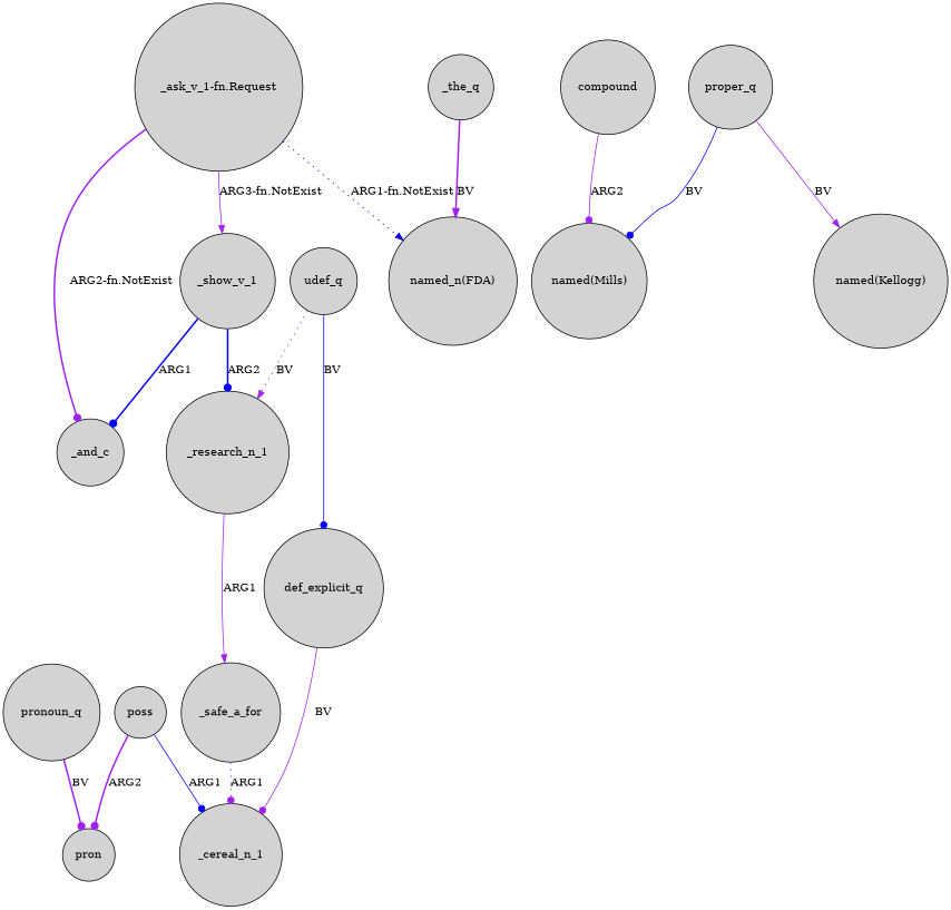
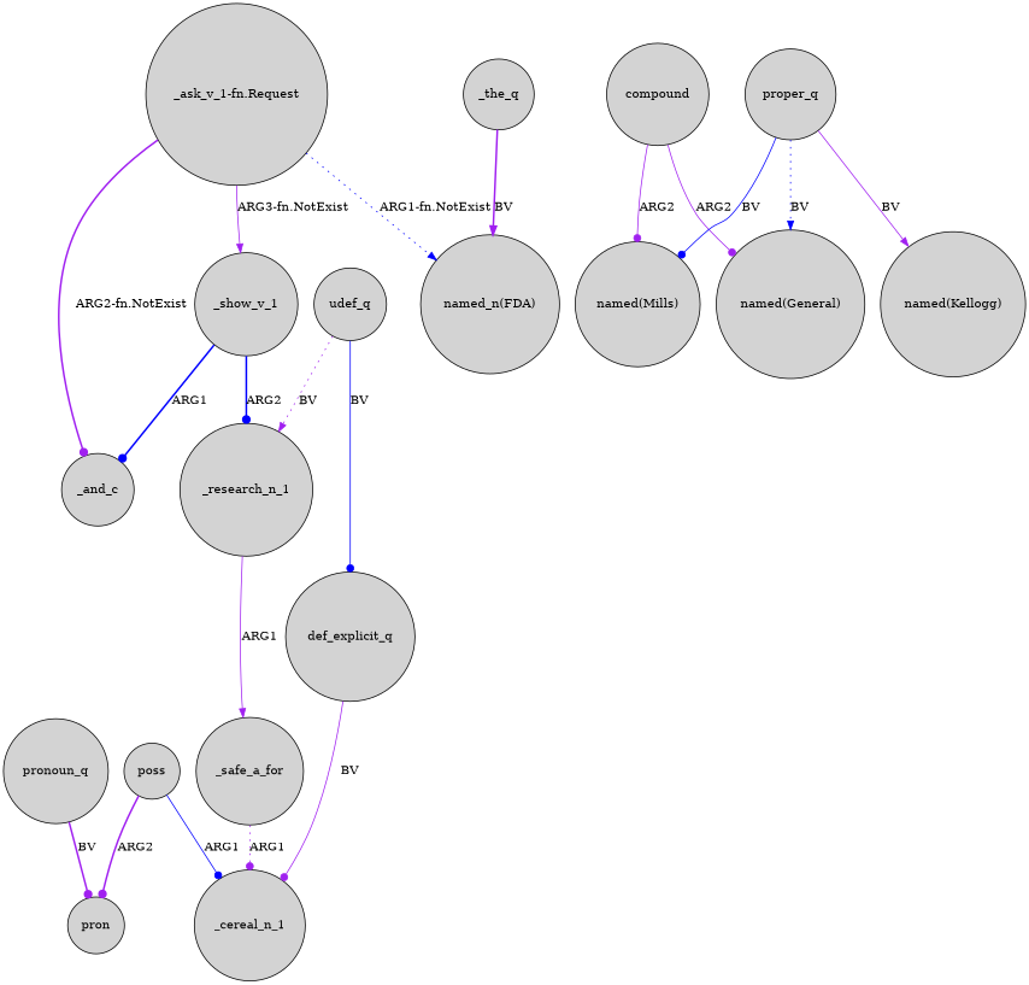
  digraph {
    node [shape=circle style=filled]
    edge [arrowhead=dot color=purple style=solid]
    poss
    pron
    _cereal_n_1
    compound
    "named(Mills)"
+   "named(General)"
    _research_n_1
    _safe_a_for
    proper_q
    "named(Kellogg)"
    udef_q
    def_explicit_q
    _show_v_1
    _and_c
    pronoun_q
    _the_q
    "named_n(FDA)"
    "_ask_v_1-fn.Request"
    poss -> pron [label=ARG2 style=bold]
    poss -> _cereal_n_1 [color=blue label=ARG1]
    compound -> "named(Mills)" [label=ARG2]
+   compound -> "named(General)" [label=ARG2]
    _research_n_1 -> _safe_a_for [arrowhead=normal label=ARG1]
    _safe_a_for -> _cereal_n_1 [label=ARG1 style=dotted]
    proper_q -> "named(Mills)" [color=blue label=BV]
+   proper_q -> "named(General)" [arrowhead=normal color=blue label=BV style=dotted]
    proper_q -> "named(Kellogg)" [arrowhead=normal label=BV]
    udef_q -> _research_n_1 [arrowhead=normal label=BV style=dotted]
    udef_q -> def_explicit_q [color=blue label=BV]
    def_explicit_q -> _cereal_n_1 [label=BV]
    _show_v_1 -> _research_n_1 [color=blue label=ARG2 style=bold]
    _show_v_1 -> _and_c [color=blue label=ARG1 style=bold]
    pronoun_q -> pron [label=BV style=bold]
    _the_q -> "named_n(FDA)" [arrowhead=normal label=BV style=bold]
    "_ask_v_1-fn.Request" -> _show_v_1 [arrowhead=normal label="ARG3-fn.NotExist"]
    "_ask_v_1-fn.Request" -> _and_c [label="ARG2-fn.NotExist" style=bold]
    "_ask_v_1-fn.Request" -> "named_n(FDA)" [arrowhead=normal color=blue label="ARG1-fn.NotExist" style=dotted]
  }
